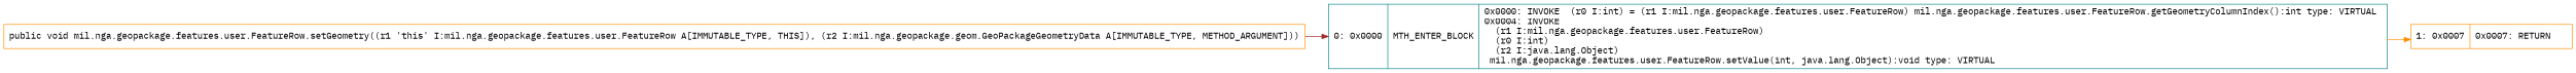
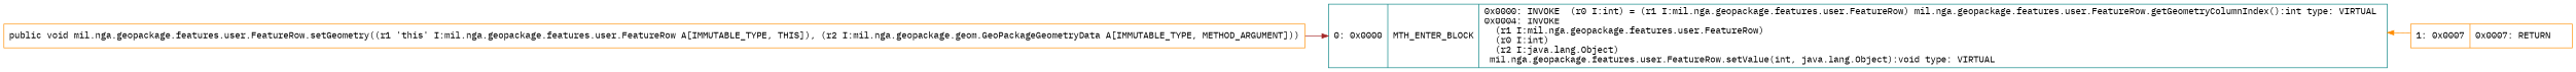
  digraph {
    rankdir=LR
    fontname="IBM Plex Mono"
    node [shape=record color=darkorange fontname="IBM Plex Mono"]
    edge [arrowhead=normal fontname="IBM Plex Mono"]
    n1 [label="{0\:\ 0x0000|MTH_ENTER_BLOCK\l|0x0000: INVOKE  (r0 I:int) = (r1 I:mil.nga.geopackage.features.user.FeatureRow) mil.nga.geopackage.features.user.FeatureRow.getGeometryColumnIndex():int type: VIRTUAL \l0x0004: INVOKE  \l  (r1 I:mil.nga.geopackage.features.user.FeatureRow)\l  (r0 I:int)\l  (r2 I:java.lang.Object)\l mil.nga.geopackage.features.user.FeatureRow.setValue(int, java.lang.Object):void type: VIRTUAL \l}" color=teal]
    n2 [label="{1\:\ 0x0007|0x0007: RETURN   \l}"]
    n3 [label="{public void mil.nga.geopackage.features.user.FeatureRow.setGeometry((r1 'this' I:mil.nga.geopackage.features.user.FeatureRow A[IMMUTABLE_TYPE, THIS]), (r2 I:mil.nga.geopackage.geom.GeoPackageGeometryData A[IMMUTABLE_TYPE, METHOD_ARGUMENT])) }"]
-   n1 -> n2 [color=darkorange]
+   n2 -> n1 [color=darkorange]
    n3 -> n1 [color=brown]
  }
